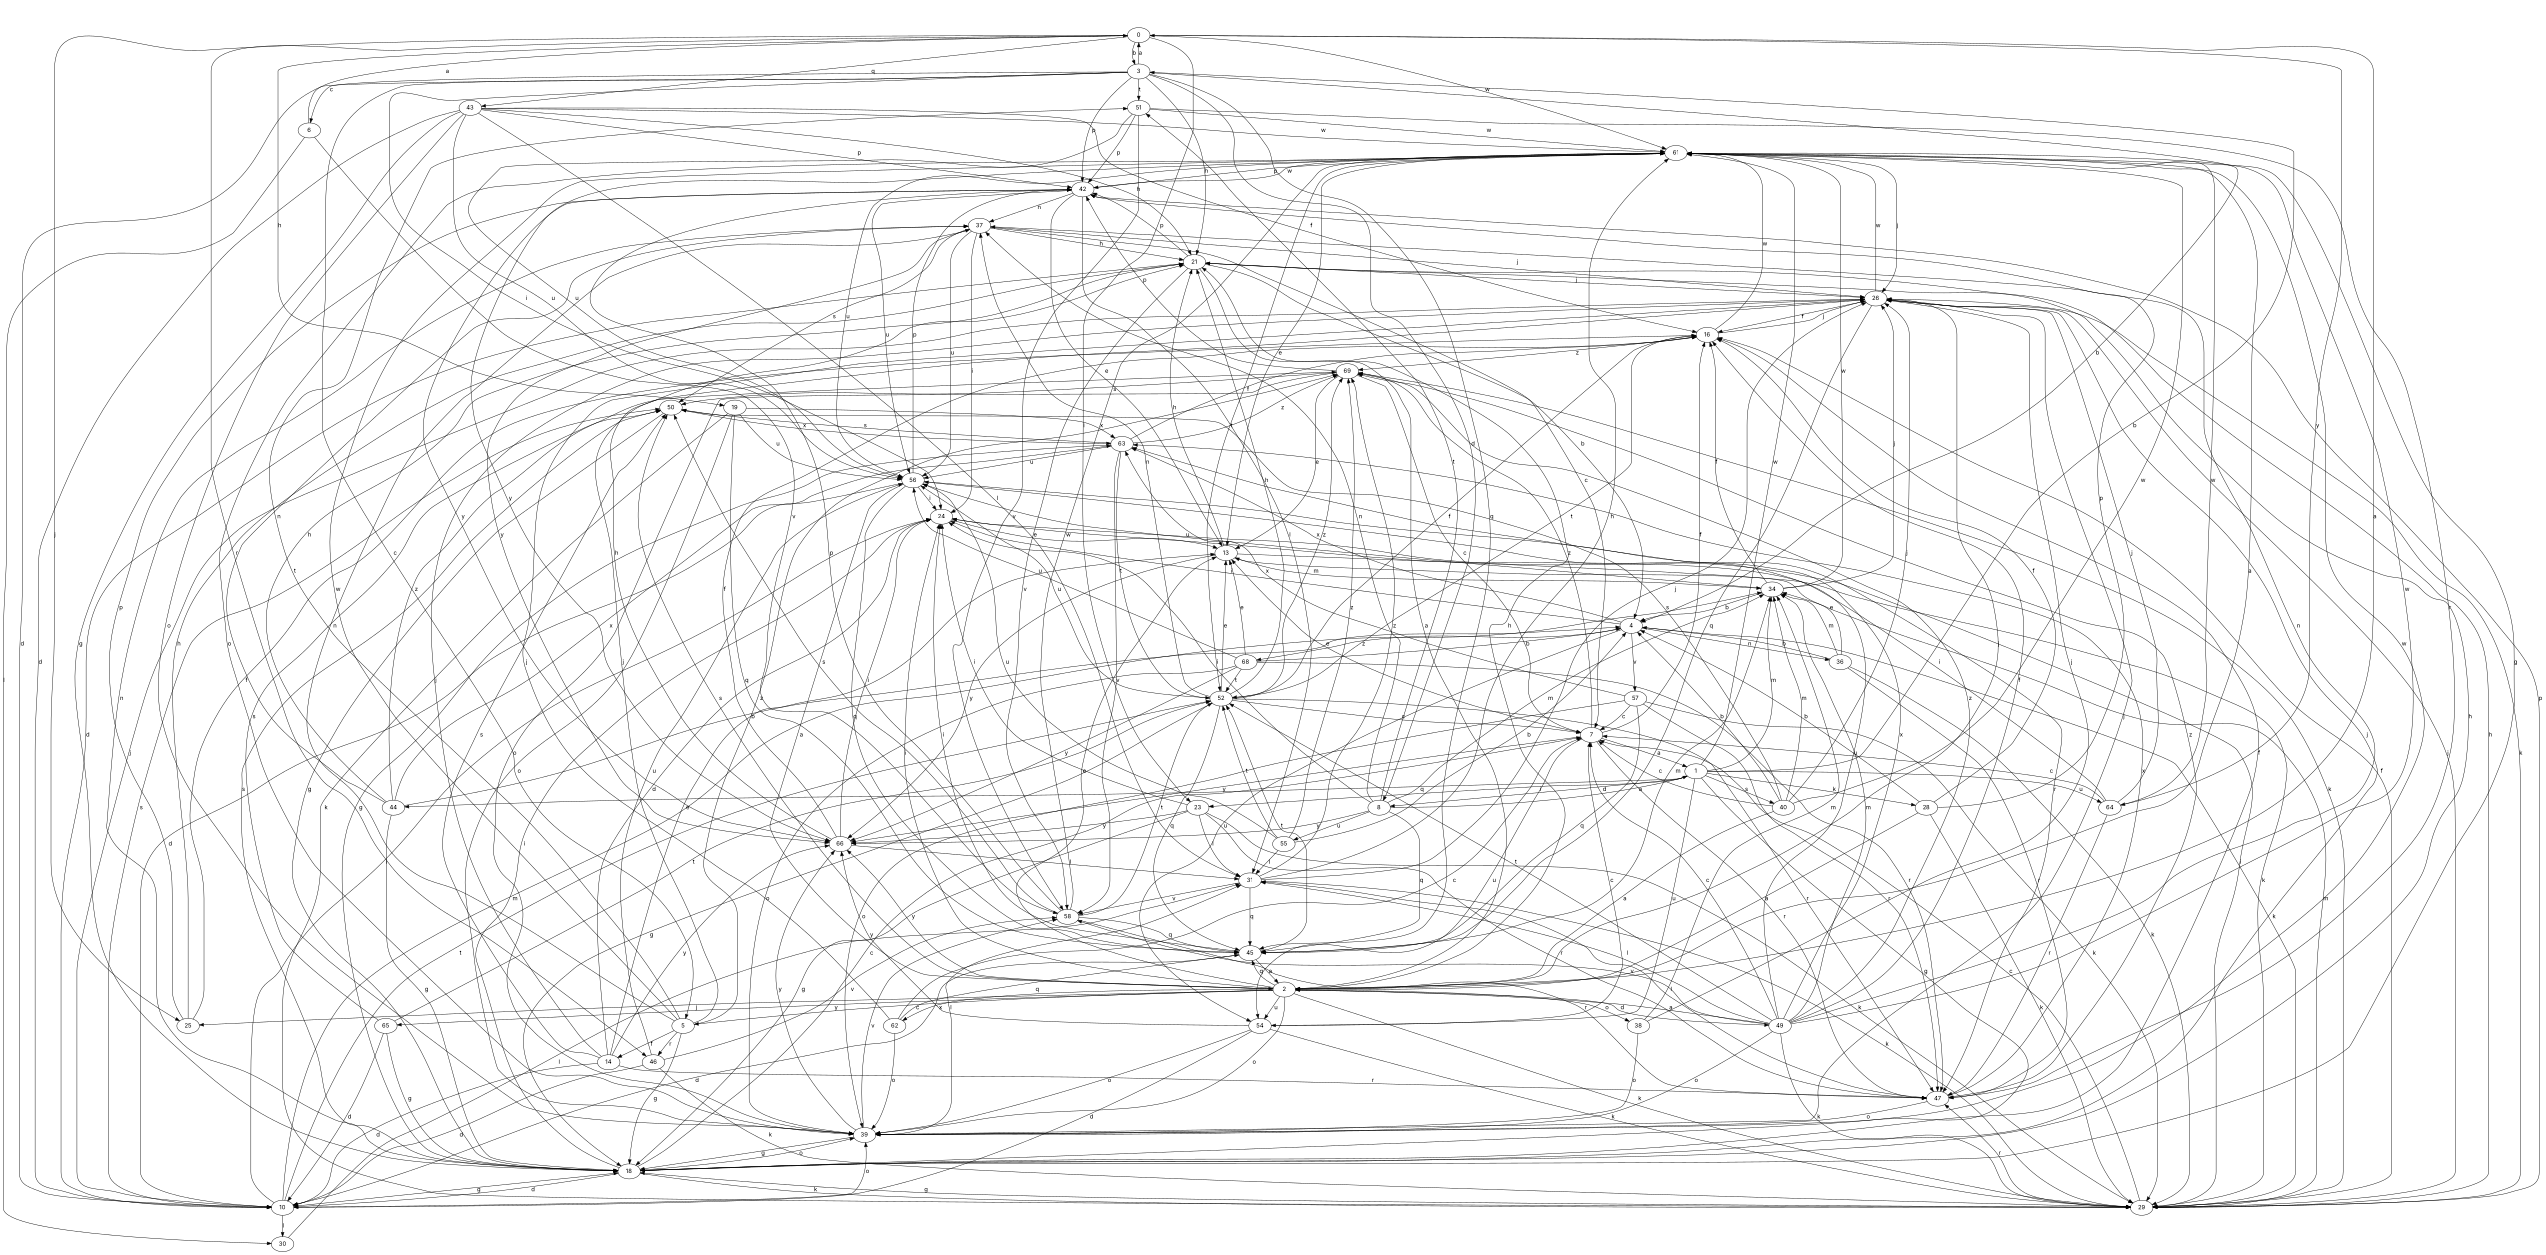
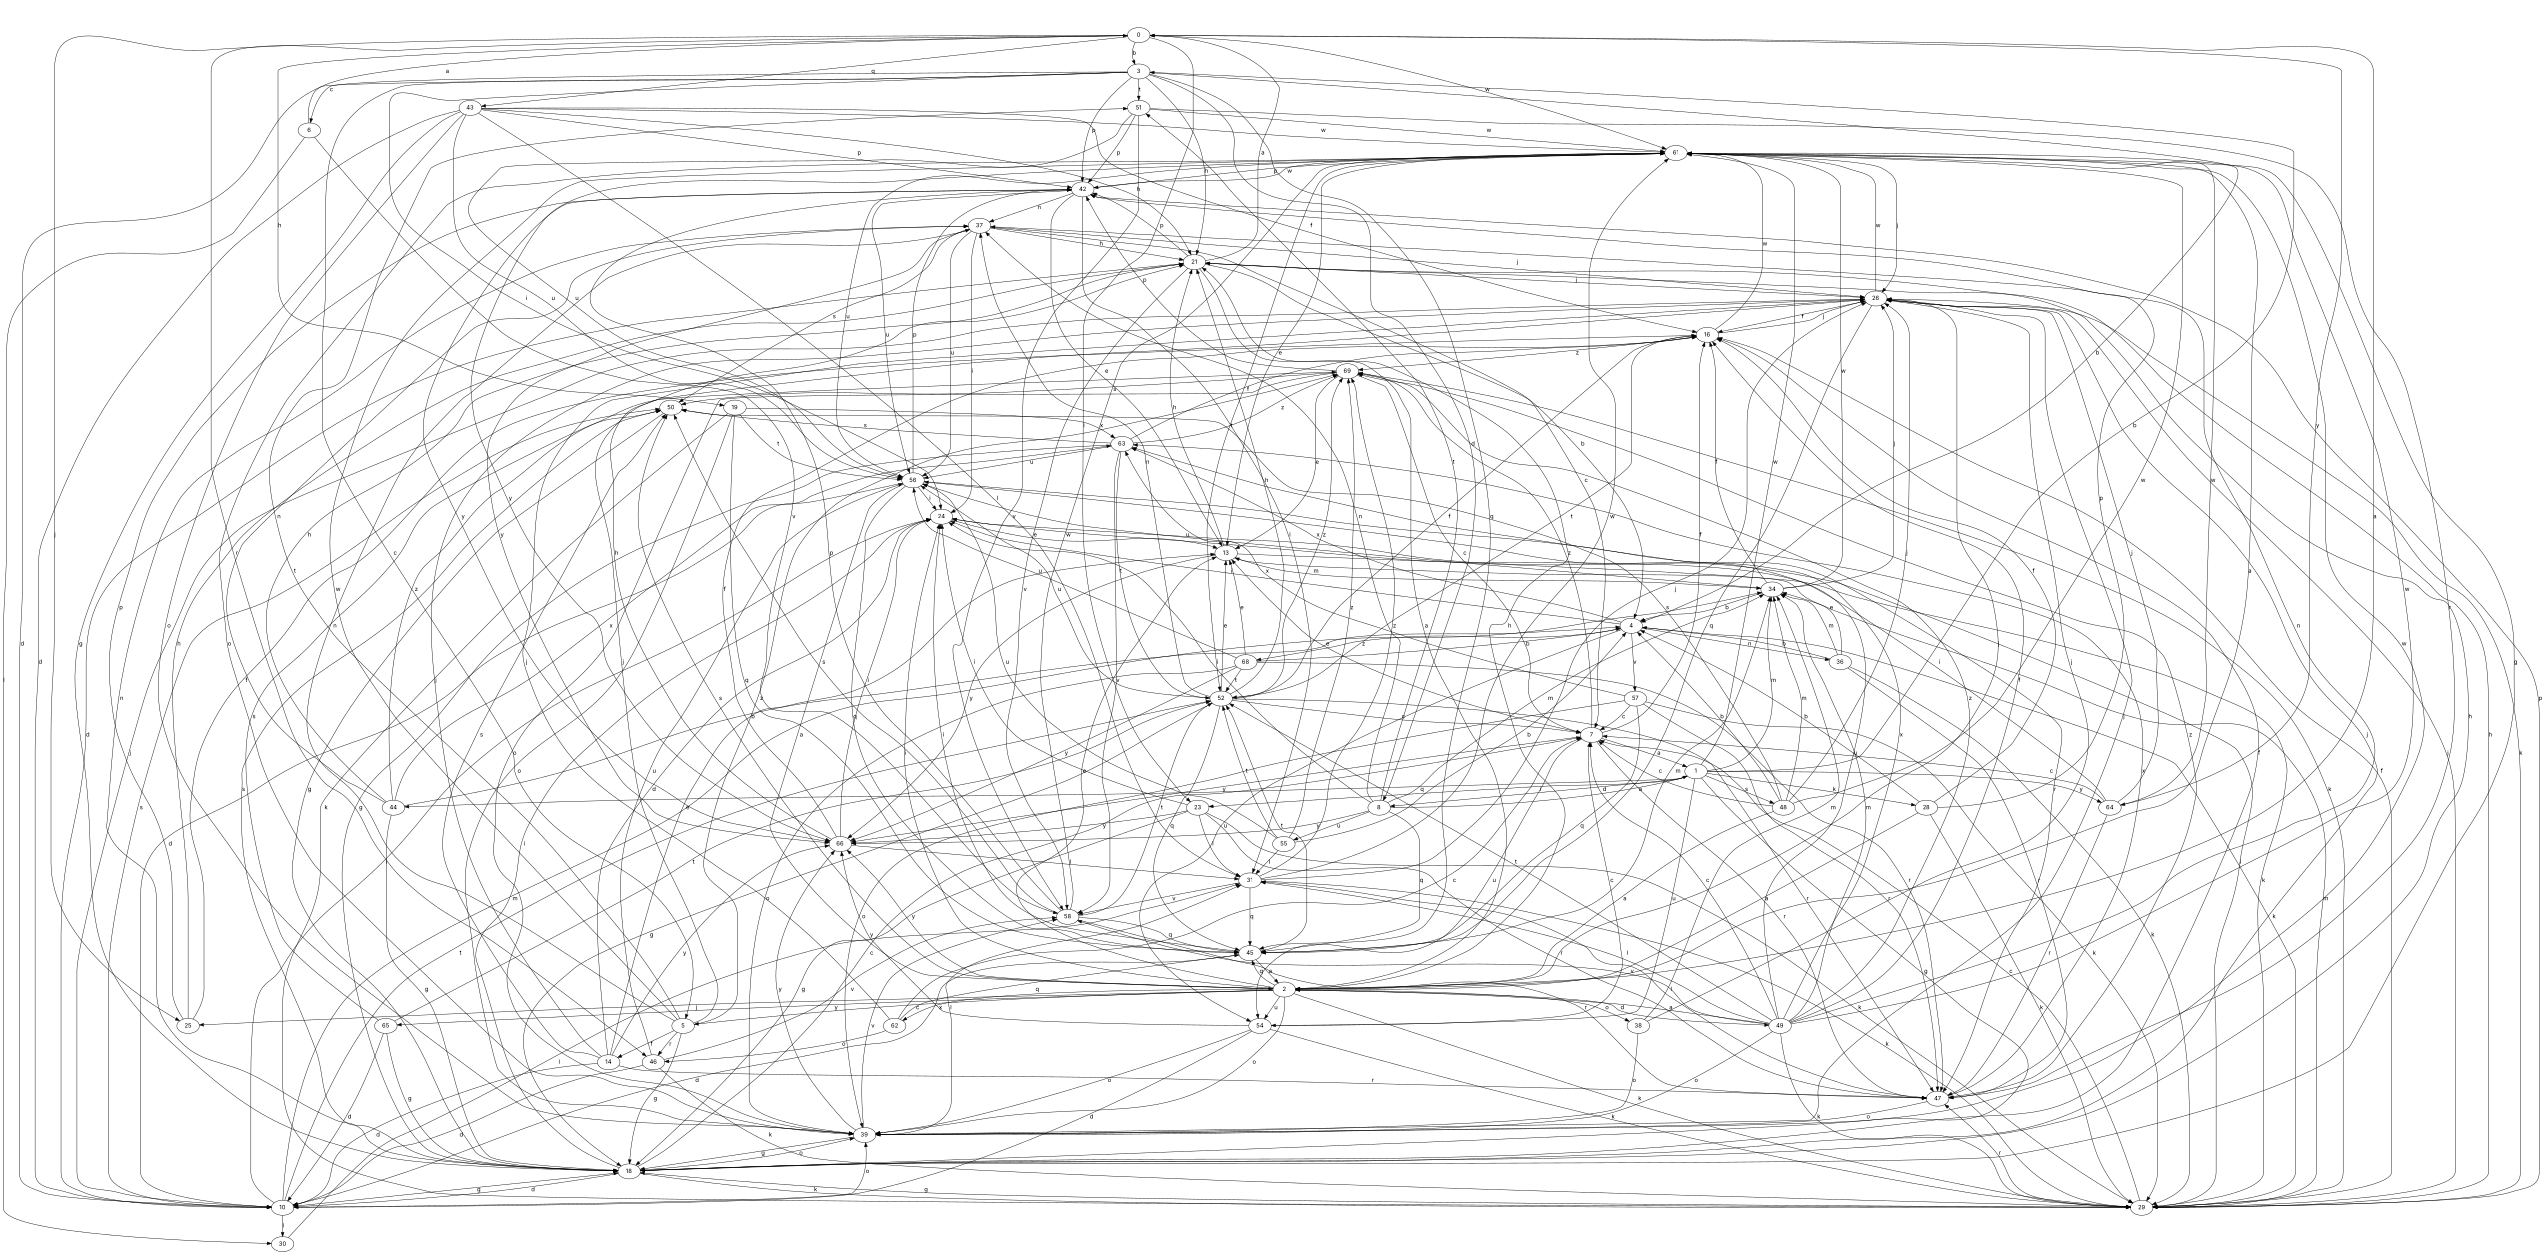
  strict digraph {
    fontname=Inter
    node [fontname=Inter]
    edge [fontname=Inter]
    0
    3
    19
    23
    25
    43
    46
    61
    64
    8
    5
    21
    24
    45
    4
    6
    10
    42
    51
    29
    39
    63
    56
    18
    66
    47
    31
    16
    58
    2
    13
    26
    52
    7
    1
    28
    34
    44
-   48 [label=40]
+   48
    54
    37
    55
    50
    69
    38
    49
    62
    65
    14
    36
    57
    68
    30
    0 -> 3 [label=b]
    0 -> 19 [label=h]
    0 -> 23 [label=i]
    0 -> 25 [label=j]
    0 -> 43 [label=q]
    0 -> 46 [label=r]
    0 -> 61 [label=w]
    0 -> 64 [label=y]
-   3 -> 0 [label=a]
+   21 -> 0 [label=a]
    3 -> 8 [label=d]
    3 -> 5 [label=c]
    3 -> 21 [label=h]
    3 -> 24 [label=i]
    3 -> 45 [label=q]
    3 -> 4 [label=b]
    3 -> 6 [label=c]
    3 -> 10 [label=d]
    3 -> 42 [label=p]
    3 -> 51 [label=t]
    19 -> 45 [label=q]
    19 -> 29 [label=k]
    19 -> 39 [label=o]
    19 -> 63 [label=x]
-   19 -> 56 [label=u]
+   19 -> 56 [label=t]
    23 -> 24 [label=i]
    23 -> 29 [label=k]
    23 -> 18 [label=g]
    23 -> 66 [label=y]
    23 -> 47 [label=r]
    23 -> 31 [label=l]
    25 -> 21 [label=h]
    25 -> 42 [label=p]
    25 -> 16 [label=f]
    43 -> 61 [label=w]
    43 -> 21 [label=h]
    43 -> 10 [label=d]
    43 -> 42 [label=p]
    43 -> 39 [label=o]
    43 -> 56 [label=u]
    43 -> 18 [label=g]
    43 -> 31 [label=l]
    43 -> 16 [label=f]
    46 -> 10 [label=d]
    46 -> 29 [label=k]
    46 -> 56 [label=u]
    46 -> 58 [label=v]
    61 -> 42 [label=p]
    61 -> 39 [label=o]
    61 -> 56 [label=u]
    61 -> 18 [label=g]
    61 -> 66 [label=y]
    61 -> 2 [label=a]
    61 -> 13 [label=e]
    61 -> 26 [label=j]
    61 -> 52 [label=t]
    64 -> 61 [label=w]
    64 -> 24 [label=i]
    64 -> 47 [label=r]
    64 -> 26 [label=j]
    64 -> 7 [label=c]
    8 -> 24 [label=i]
    8 -> 45 [label=q]
    8 -> 51 [label=t]
    8 -> 66 [label=y]
    8 -> 1 [label=a]
    8 -> 34 [label=m]
    8 -> 37 [label=n]
    8 -> 55 [label=u]
    5 -> 46 [label=r]
    5 -> 61 [label=w]
    5 -> 51 [label=t]
    5 -> 18 [label=g]
    5 -> 26 [label=j]
    5 -> 37 [label=n]
    5 -> 69 [label=z]
    5 -> 14 [label=f]
    21 -> 4 [label=b]
    21 -> 10 [label=d]
    21 -> 42 [label=p]
    21 -> 58 [label=v]
    21 -> 2 [label=a]
    21 -> 26 [label=j]
    24 -> 13 [label=e]
    45 -> 24 [label=i]
    45 -> 10 [label=d]
    45 -> 2 [label=a]
    45 -> 52 [label=t]
    45 -> 34 [label=m]
    4 -> 24 [label=i]
    4 -> 29 [label=k]
    4 -> 63 [label=x]
    4 -> 54 [label=u]
    4 -> 36 [label=n]
    4 -> 57 [label=v]
    4 -> 68 [label=z]
    6 -> 0 [label=a]
    6 -> 58 [label=v]
    6 -> 30 [label=l]
    10 -> 24 [label=i]
    10 -> 39 [label=o]
    10 -> 18 [label=g]
    10 -> 26 [label=j]
    10 -> 52 [label=t]
    10 -> 34 [label=m]
    10 -> 50 [label=s]
    10 -> 30 [label=l]
    42 -> 61 [label=w]
    42 -> 56 [label=u]
    42 -> 66 [label=y]
    42 -> 31 [label=l]
    42 -> 13 [label=e]
    42 -> 37 [label=n]
    51 -> 61 [label=w]
    51 -> 42 [label=p]
    51 -> 56 [label=u]
    51 -> 47 [label=r]
    51 -> 58 [label=v]
    29 -> 21 [label=h]
    29 -> 24 [label=i]
    29 -> 42 [label=p]
    29 -> 18 [label=g]
    29 -> 47 [label=r]
    29 -> 16 [label=f]
    29 -> 26 [label=j]
    29 -> 7 [label=c]
    29 -> 34 [label=m]
    39 -> 61 [label=w]
    39 -> 18 [label=g]
    39 -> 66 [label=y]
    39 -> 31 [label=l]
    39 -> 58 [label=v]
    39 -> 26 [label=j]
    63 -> 56 [label=u]
    63 -> 18 [label=g]
    63 -> 16 [label=f]
    63 -> 58 [label=v]
    63 -> 52 [label=t]
    63 -> 50 [label=s]
    63 -> 69 [label=z]
    56 -> 24 [label=i]
    56 -> 45 [label=q]
    56 -> 10 [label=d]
    56 -> 42 [label=p]
    56 -> 47 [label=r]
    56 -> 2 [label=a]
    18 -> 21 [label=h]
    18 -> 24 [label=i]
    18 -> 10 [label=d]
    18 -> 29 [label=k]
    18 -> 39 [label=o]
    18 -> 16 [label=f]
    18 -> 26 [label=j]
    18 -> 7 [label=c]
    18 -> 37 [label=n]
    18 -> 50 [label=s]
    66 -> 21 [label=h]
    66 -> 24 [label=i]
    66 -> 31 [label=l]
    66 -> 16 [label=f]
    47 -> 39 [label=o]
    47 -> 63 [label=x]
    47 -> 31 [label=l]
    47 -> 69 [label=z]
-   31 -> 61 [label=h]
+   31 -> 61 [label=w]
    31 -> 45 [label=q]
    31 -> 29 [label=k]
    31 -> 58 [label=v]
    31 -> 26 [label=j]
    31 -> 69 [label=z]
    16 -> 61 [label=w]
    16 -> 26 [label=j]
    16 -> 52 [label=t]
    16 -> 69 [label=z]
    58 -> 61 [label=w]
    58 -> 45 [label=q]
    58 -> 42 [label=p]
    58 -> 47 [label=r]
    58 -> 52 [label=t]
    58 -> 50 [label=s]
    2 -> 0 [label=a]
    2 -> 25 [label=j]
    2 -> 5 [label=c]
    2 -> 21 [label=h]
    2 -> 24 [label=i]
    2 -> 45 [label=q]
    2 -> 29 [label=k]
    2 -> 39 [label=o]
    2 -> 66 [label=y]
    2 -> 13 [label=e]
    2 -> 26 [label=j]
    2 -> 54 [label=u]
    2 -> 50 [label=s]
    2 -> 38 [label=o]
    2 -> 49 [label=d]
    2 -> 62 [label=x]
    2 -> 65 [label=y]
    13 -> 21 [label=h]
    13 -> 29 [label=k]
    13 -> 66 [label=y]
    13 -> 34 [label=m]
    26 -> 61 [label=w]
    26 -> 45 [label=q]
    26 -> 29 [label=k]
    26 -> 16 [label=f]
    52 -> 21 [label=h]
    52 -> 45 [label=q]
    52 -> 56 [label=u]
    52 -> 18 [label=g]
    52 -> 47 [label=r]
    52 -> 16 [label=f]
    52 -> 13 [label=e]
    52 -> 7 [label=c]
    52 -> 37 [label=n]
    52 -> 69 [label=z]
    7 -> 66 [label=y]
    7 -> 47 [label=r]
    7 -> 16 [label=f]
    7 -> 13 [label=e]
    7 -> 1 [label=a]
    7 -> 54 [label=u]
    7 -> 69 [label=z]
    1 -> 3 [label=b]
    1 -> 23 [label=i]
    1 -> 61 [label=w]
-   1 -> 64 [label=u]
+   1 -> 64 [label=y]
    1 -> 8 [label=d]
    1 -> 18 [label=g]
    1 -> 28 [label=k]
    1 -> 34 [label=m]
    1 -> 44 [label=q]
    1 -> 48 [label=s]
    1 -> 54 [label=u]
    28 -> 4 [label=b]
    28 -> 42 [label=p]
    28 -> 29 [label=k]
    28 -> 16 [label=f]
    28 -> 2 [label=a]
    34 -> 61 [label=w]
    34 -> 4 [label=b]
    34 -> 56 [label=u]
    34 -> 16 [label=f]
    34 -> 26 [label=j]
    44 -> 21 [label=h]
    44 -> 4 [label=b]
    44 -> 63 [label=x]
    44 -> 18 [label=g]
    44 -> 37 [label=n]
    44 -> 69 [label=z]
    48 -> 61 [label=w]
    48 -> 4 [label=b]
    48 -> 2 [label=a]
    48 -> 26 [label=j]
    48 -> 7 [label=c]
    48 -> 34 [label=m]
    48 -> 50 [label=s]
    54 -> 10 [label=d]
    54 -> 29 [label=k]
    54 -> 39 [label=o]
    54 -> 66 [label=y]
    54 -> 7 [label=c]
    37 -> 21 [label=h]
    37 -> 24 [label=i]
    37 -> 56 [label=u]
    37 -> 66 [label=y]
    37 -> 26 [label=j]
    37 -> 7 [label=c]
    37 -> 50 [label=s]
    55 -> 4 [label=b]
    55 -> 56 [label=u]
    55 -> 31 [label=l]
    55 -> 52 [label=t]
    55 -> 69 [label=z]
-   50 -> 63 [label=x]
    50 -> 18 [label=g]
    69 -> 42 [label=p]
    69 -> 29 [label=k]
    69 -> 39 [label=o]
    69 -> 13 [label=e]
    69 -> 7 [label=c]
    69 -> 50 [label=s]
    38 -> 39 [label=o]
    38 -> 26 [label=j]
    38 -> 34 [label=m]
    49 -> 61 [label=w]
    49 -> 29 [label=k]
    49 -> 39 [label=o]
    49 -> 63 [label=x]
    49 -> 56 [label=u]
    49 -> 31 [label=l]
    49 -> 16 [label=f]
    49 -> 58 [label=v]
    49 -> 2 [label=a]
    49 -> 52 [label=t]
    49 -> 7 [label=c]
    49 -> 34 [label=m]
    49 -> 37 [label=n]
    49 -> 69 [label=z]
    62 -> 45 [label=q]
-   62 -> 39 [label=o]
+   62 -> 46 [label=o]
    62 -> 26 [label=j]
    62 -> 7 [label=c]
    65 -> 10 [label=d]
    65 -> 18 [label=g]
    65 -> 52 [label=t]
    65 -> 50 [label=s]
    14 -> 24 [label=d]
    14 -> 10 [label=d]
    14 -> 66 [label=y]
    14 -> 47 [label=r]
    14 -> 13 [label=e]
    14 -> 26 [label=j]
    14 -> 50 [label=s]
    36 -> 4 [label=b]
    36 -> 29 [label=k]
    36 -> 47 [label=r]
    36 -> 13 [label=e]
    36 -> 34 [label=m]
    57 -> 45 [label=q]
    57 -> 29 [label=k]
    57 -> 39 [label=o]
    57 -> 63 [label=x]
    57 -> 47 [label=r]
    57 -> 7 [label=c]
    68 -> 4 [label=b]
    68 -> 39 [label=o]
    68 -> 56 [label=u]
    68 -> 66 [label=y]
    68 -> 47 [label=r]
    68 -> 13 [label=e]
    68 -> 52 [label=t]
    30 -> 31 [label=l]
  }
